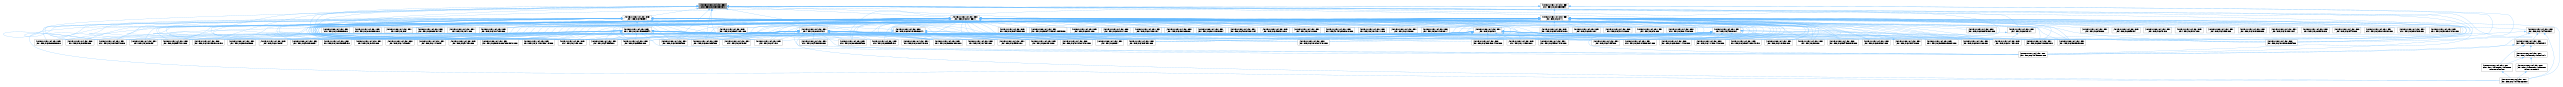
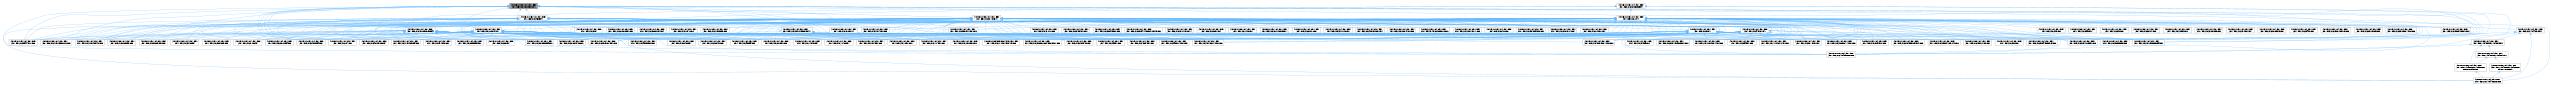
  digraph {
    node [color=grey40 fillcolor=white fontname=Helvetica fontsize=10 shape=box style=filled]
    edge [color=steelblue1 dir=back fontname=Helvetica fontsize=10 labelfontname=Helvetica labelfontsize=10 style=solid]
    n1 [color=gray40 fillcolor=grey60 fontcolor=black height=0.2 label="/home/runner/work/doxygen\l/doxygen/src/memberlist.h" width=0.4]
    n2 [height=0.2 label="/home/runner/work/doxygen\l/doxygen/src/classdef.cpp" width=0.4]
    n3 [height=0.2 label="/home/runner/work/doxygen\l/doxygen/src/context.h" width=0.4]
    n4 [height=0.2 label="/home/runner/work/doxygen\l/doxygen/src/doxygen.cpp" width=0.4]
    n5 [height=0.2 label="/home/runner/work/doxygen\l/doxygen/src/defgen.cpp" width=0.4]
    n6 [height=0.2 label="/home/runner/work/doxygen\l/doxygen/src/definition.cpp" width=0.4]
    n7 [height=0.2 label="/home/runner/work/doxygen\l/doxygen/src/docbookgen.cpp" width=0.4]
    n8 [height=0.2 label="/home/runner/work/doxygen\l/doxygen/src/dotcallgraph.cpp" width=0.4]
-   n9 [height=0.2 label="/home/runner/work/doxygen\l/doxygen/src/dotnode.cpp" width=0.4]
    n10 [height=0.2 label="/home/runner/work/doxygen\l/doxygen/src/doxygen.h" width=0.4]
    n11 [height=0.2 label="/home/runner/work/doxygen\l/doxygen/src/filedef.cpp" width=0.4]
    n12 [height=0.2 label="/home/runner/work/doxygen\l/doxygen/src/groupdef.cpp" width=0.4]
    n13 [height=0.2 label="/home/runner/work/doxygen\l/doxygen/src/index.cpp" width=0.4]
    n14 [height=0.2 label="/home/runner/work/doxygen\l/doxygen/src/memberdef.cpp" width=0.4]
    n15 [height=0.2 label="/home/runner/work/doxygen\l/doxygen/src/xmlgen.cpp" width=0.4]
    n16 [height=0.2 label="/home/runner/work/doxygen\l/doxygen/src/membergroup.cpp" width=0.4]
    n17 [height=0.2 label="/home/runner/work/doxygen\l/doxygen/src/memberlist.cpp" width=0.4]
    n18 [height=0.2 label="/home/runner/work/doxygen\l/doxygen/src/namespacedef.cpp" width=0.4]
    n19 [height=0.2 label="/home/runner/work/doxygen\l/doxygen/src/util.cpp" width=0.4]
    n20 [height=0.2 label="/home/runner/work/doxygen\l/doxygen/src/vhdldocgen.cpp" width=0.4]
    n21 [height=0.2 label="/home/runner/work/doxygen\l/doxygen/src/perlmodgen.cpp" width=0.4]
    n22 [height=0.2 label="/home/runner/work/doxygen\l/doxygen/src/filedef.h" width=0.4]
    n23 [height=0.2 label="/home/runner/work/doxygen\l/doxygen/src/context.cpp" width=0.4]
    n24 [height=0.2 label="/home/runner/work/doxygen\l/doxygen/src/code.l" width=0.4]
    n25 [height=0.2 label="/home/runner/work/doxygen\l/doxygen/src/commentcnv.l" width=0.4]
    n26 [height=0.2 label="/home/runner/work/doxygen\l/doxygen/src/commentscan.l" width=0.4]
    n27 [height=0.2 label="/home/runner/work/doxygen\l/doxygen/src/conceptdef.cpp" width=0.4]
    n28 [height=0.2 label="/home/runner/work/doxygen\l/doxygen/src/diagram.cpp" width=0.4]
    n29 [height=0.2 label="/home/runner/work/doxygen\l/doxygen/src/dirdef.cpp" width=0.4]
    n30 [height=0.2 label="/home/runner/work/doxygen\l/doxygen/src/docbookvisitor.cpp" width=0.4]
    n31 [height=0.2 label="/home/runner/work/doxygen\l/doxygen/ftvhelp/docgroup.cpp" width=0.4]
    n32 [height=0.2 label="/home/runner/work/doxygen\l/doxygen/src/docnode.cpp" width=0.4]
    n33 [height=0.2 label="/home/runner/work/doxygen\l/doxygen/src/docparser.cpp" width=0.4]
    n34 [height=0.2 label="/home/runner/work/doxygen\l/doxygen/src/docsets.cpp" width=0.4]
    n35 [height=0.2 label="/home/runner/work/doxygen\l/doxygen/src/doctokenizer.l" width=0.4]
    n36 [height=0.2 label="/home/runner/work/doxygen\l/doxygen/src/docvisitor.cpp" width=0.4]
    n37 [height=0.2 label="/home/runner/work/doxygen\l/doxygen/src/dot.cpp" width=0.4]
    n38 [height=0.2 label="/home/runner/work/doxygen\l/doxygen/src/dot.h" width=0.4]
    n39 [height=0.2 label="/home/runner/work/doxygen\l/doxygen/src/dotfilepatcher.cpp" width=0.4]
    n40 [height=0.2 label="/home/runner/work/doxygen\l/doxygen/src/dotgraph.cpp" width=0.4]
    n41 [height=0.2 label="/home/runner/work/doxygen\l/doxygen/src/dotlegendgraph.cpp" width=0.4]
    n42 [height=0.2 label="/home/runner/work/doxygen\l/doxygen/src/dotrunner.cpp" width=0.4]
    n43 [height=0.2 label="/home/runner/work/doxygen\l/doxygen/src/htmldocvisitor.cpp" width=0.4]
    n44 [height=0.2 label="/home/runner/work/doxygen\l/doxygen/src/htmlgen.cpp" width=0.4]
    n45 [height=0.2 label="/home/runner/work/doxygen\l/doxygen/src/latexdocvisitor.cpp" width=0.4]
    n46 [height=0.2 label="/home/runner/work/doxygen\l/doxygen/src/latexgen.cpp" width=0.4]
    n47 [height=0.2 label="/home/runner/work/doxygen\l/doxygen/src/mandocvisitor.cpp" width=0.4]
    n48 [height=0.2 label="/home/runner/work/doxygen\l/doxygen/src/rtfdocvisitor.cpp" width=0.4]
    n49 [height=0.2 label="/home/runner/work/doxygen\l/doxygen/src/rtfgen.cpp" width=0.4]
    n50 [height=0.2 label="/home/runner/work/doxygen\l/doxygen/src/xmldocvisitor.cpp" width=0.4]
    n51 [height=0.2 label="/home/runner/work/doxygen\l/doxygen/src/dotdirdeps.cpp" width=0.4]
    n52 [height=0.2 label="/home/runner/work/doxygen\l/doxygen/src/dotgfxhierarchytable.cpp" width=0.4]
    n53 [height=0.2 label="/home/runner/work/doxygen\l/doxygen/src/dotgroupcollaboration.cpp" width=0.4]
    n54 [height=0.2 label="/home/runner/work/doxygen\l/doxygen/src/eclipsehelp.cpp" width=0.4]
    n55 [height=0.2 label="/home/runner/work/doxygen\l/doxygen/src/entry.cpp" width=0.4]
    n56 [height=0.2 label="/home/runner/work/doxygen\l/doxygen/src/formula.cpp" width=0.4]
    n57 [height=0.2 label="/home/runner/work/doxygen\l/doxygen/src/fortrancode.l" width=0.4]
    n58 [height=0.2 label="/home/runner/work/doxygen\l/doxygen/src/fortranscanner.l" width=0.4]
    n59 [height=0.2 label="/home/runner/work/doxygen\l/doxygen/src/ftvhelp.cpp" width=0.4]
    n60 [height=0.2 label="/home/runner/work/doxygen\l/doxygen/src/htmlhelp.cpp" width=0.4]
    n61 [height=0.2 label="/home/runner/work/doxygen\l/doxygen/src/layout.cpp" width=0.4]
    n62 [height=0.2 label="/home/runner/work/doxygen\l/doxygen/src/lexcode.l" width=0.4]
    n63 [height=0.2 label="/home/runner/work/doxygen\l/doxygen/src/main.cpp" width=0.4]
    n64 [height=0.2 label="/home/runner/work/doxygen\l/doxygen/src/mangen.cpp" width=0.4]
    n65 [height=0.2 label="/home/runner/work/doxygen\l/doxygen/src/markdown.cpp" width=0.4]
    n66 [height=0.2 label="/home/runner/work/doxygen\l/doxygen/src/message.cpp" width=0.4]
    n67 [height=0.2 label="/home/runner/work/doxygen\l/doxygen/src/msc.cpp" width=0.4]
    n68 [height=0.2 label="/home/runner/work/doxygen\l/doxygen/src/outputgen.cpp" width=0.4]
    n69 [height=0.2 label="/home/runner/work/doxygen\l/doxygen/src/outputlist.cpp" width=0.4]
    n70 [height=0.2 label="/home/runner/work/doxygen\l/doxygen/src/outputlist.h" width=0.4]
    n71 [height=0.2 label="/home/runner/work/doxygen\l/doxygen/src/pagedef.cpp" width=0.4]
    n72 [height=0.2 label="/home/runner/work/doxygen\l/doxygen/src/pycode.l" width=0.4]
    n73 [height=0.2 label="/home/runner/work/doxygen\l/doxygen/src/sqlcode.l" width=0.4]
    n74 [height=0.2 label="/home/runner/work/doxygen\l/doxygen/src/tooltip.cpp" width=0.4]
    n75 [height=0.2 label="/home/runner/work/doxygen\l/doxygen/src/vhdlcode.l" width=0.4]
    n76 [height=0.2 label="/home/runner/work/doxygen\l/doxygen/src/vhdljjparser.cpp" width=0.4]
    n77 [height=0.2 label="/home/runner/work/doxygen\l/doxygen/src/xmlcode.l" width=0.4]
    n78 [height=0.2 label="/home/runner/work/doxygen\l/doxygen/src/plantuml.cpp" width=0.4]
    n79 [height=0.2 label="/home/runner/work/doxygen\l/doxygen/src/pre.l" width=0.4]
    n80 [height=0.2 label="/home/runner/work/doxygen\l/doxygen/src/pyscanner.l" width=0.4]
    n81 [height=0.2 label="/home/runner/work/doxygen\l/doxygen/src/qhp.cpp" width=0.4]
    n82 [height=0.2 label="/home/runner/work/doxygen\l/doxygen/src/scanner.l" width=0.4]
    n83 [height=0.2 label="/home/runner/work/doxygen\l/doxygen/src/searchindex.cpp" width=0.4]
    n84 [height=0.2 label="/home/runner/work/doxygen\l/doxygen/src/searchindex_js.cpp" width=0.4]
-   n85 [height=0.2 label="/home/runner/work/doxygen\l/doxygen/src/symbolresolver.cpp" width=0.4]
+   n85 [height=0.2 label="/home/runner/latexdocvisitor/doxygen\l/doxygen/src/symbolresolver.cpp" width=0.4]
    n86 [height=0.2 label="/home/runner/work/doxygen\l/doxygen/src/tagreader.cpp" width=0.4]
    n87 [height=0.2 label="/home/runner/work/doxygen\l/doxygen/src/dotincldepgraph.h" width=0.4]
    n88 [height=0.2 label="/home/runner/work/doxygen\l/doxygen/src/namespacedef.h" width=0.4]
    n89 [height=0.2 label="/home/runner/work/doxygen\l/doxygen/src/classlist.cpp" width=0.4]
    n90 [height=0.2 label="/home/runner/work/doxygen\l/doxygen/src/fileparser.cpp" width=0.4]
    n91 [height=0.2 label="/home/runner/work/doxygen\l/doxygen/src/conceptdef.h" width=0.4]
    n92 [height=0.2 label="/home/runner/work/doxygen\l/doxygen/src/util.h" width=0.4]
    n93 [height=0.2 label="/home/runner/work/doxygen\l/doxygen/src/dotincldepgraph.cpp" width=0.4]
    n94 [height=0.2 label="/home/runner/work/doxygen\l/doxygen/src/cite.cpp" width=0.4]
    n95 [height=0.2 label="/home/runner/work/doxygen\l/doxygen/src/defargs.l" width=0.4]
    n96 [height=0.2 label="/home/runner/work/doxygen\l/doxygen/src/dia.cpp" width=0.4]
    n97 [height=0.2 label="/home/runner/work/doxygen\l/doxygen/src/emoji.cpp" width=0.4]
    n98 [height=0.2 label="/home/runner/work/doxygen\l/doxygen/src/filename.h" width=0.4]
    n99 [height=0.2 label="/home/runner/work/doxygen\l/doxygen/src/htags.cpp" width=0.4]
    n100 [height=0.2 label="/home/runner/work/doxygen\l/doxygen/src/language.cpp" width=0.4]
    n101 [height=0.2 label="/home/runner/work/doxygen\l/doxygen/src/lexscanner.l" width=0.4]
    n102 [height=0.2 label="/home/runner/work/doxygen\l/doxygen/src/portable.cpp" width=0.4]
    n103 [height=0.2 label="/home/runner/work/doxygen\l/doxygen/src/reflist.cpp" width=0.4]
    n104 [height=0.2 label="/home/runner/work/doxygen\l/doxygen/src/resourcemgr.cpp" width=0.4]
    n105 [height=0.2 label="/home/runner/work/doxygen\l/doxygen/src/template.cpp" width=0.4]
    n106 [height=0.2 label="/home/runner/work/doxygen\l/doxygen/src/textdocvisitor.cpp" width=0.4]
    n107 [height=0.2 label="/home/runner/work/doxygen\l/doxygen/src/vhdljjparser.h" width=0.4]
    n108 [height=0.2 label="/home/runner/work/doxygen\l/doxygen/vhdlparser/VhdlParser.h" width=0.4]
    n109 [height=0.2 label="/home/runner/work/doxygen\l/doxygen/vhdlparser/VhdlParser\lErrorHandler.hpp" width=0.4]
    n110 [height=0.2 label="/home/runner/work/doxygen\l/doxygen/vhdlparser/vhdlstring.h" width=0.4]
    n111 [height=0.2 label="/home/runner/work/doxygen\l/doxygen/vhdlparser/VhdlParser\lTokenManager.h" width=0.4]
    n1 -> n2
    n1 -> n3
    n1 -> n4
    n1 -> n5
    n1 -> n6
    n1 -> n7
    n1 -> n8
-   n1 -> n9
    n1 -> n10
    n1 -> n11
    n1 -> n12
    n1 -> n13
    n1 -> n14
    n1 -> n15
    n1 -> n16
    n1 -> n17
    n1 -> n18
    n1 -> n19
    n1 -> n20
    n1 -> n21
    n1 -> n22
    n3 -> n4
    n3 -> n23
    n10 -> n2
    n10 -> n4
    n10 -> n5
    n10 -> n6
    n10 -> n7
-   n10 -> n9
    n10 -> n11
    n10 -> n12
    n10 -> n13
    n10 -> n14
    n10 -> n15
    n10 -> n16
    n10 -> n17
    n10 -> n18
    n10 -> n19
    n10 -> n20
    n10 -> n21
    n10 -> n23
    n10 -> n24
    n10 -> n25
    n10 -> n26
    n10 -> n27
    n10 -> n28
    n10 -> n29
    n10 -> n30
    n10 -> n31
    n10 -> n32
    n10 -> n33
    n10 -> n34
    n10 -> n35
    n10 -> n36
    n10 -> n37
    n10 -> n38
    n10 -> n39
    n10 -> n40
    n10 -> n41
    n10 -> n42
    n10 -> n43
    n10 -> n44
    n10 -> n45
    n10 -> n46
    n10 -> n47
    n10 -> n48
    n10 -> n49
    n10 -> n50
    n10 -> n51
    n10 -> n52
    n10 -> n53
    n10 -> n54
    n10 -> n55
    n10 -> n56
    n10 -> n57
    n10 -> n58
    n10 -> n59
    n10 -> n60
    n10 -> n61
    n10 -> n62
    n10 -> n63
    n10 -> n64
    n10 -> n65
    n10 -> n66
    n10 -> n67
    n10 -> n68
    n10 -> n69
    n10 -> n70
    n10 -> n71
    n10 -> n72
    n10 -> n73
    n10 -> n74
    n10 -> n75
    n10 -> n76
    n10 -> n77
    n10 -> n78
    n10 -> n79
    n10 -> n80
    n10 -> n81
    n10 -> n82
    n10 -> n83
    n10 -> n84
    n10 -> n85
    n10 -> n86
    n22 -> n2
    n22 -> n4
    n22 -> n5
    n22 -> n6
    n22 -> n11
    n22 -> n12
    n22 -> n13
    n22 -> n14
    n22 -> n16
    n22 -> n17
    n22 -> n19
    n22 -> n23
    n22 -> n24
    n22 -> n29
    n22 -> n30
    n22 -> n33
    n22 -> n34
    n22 -> n43
    n22 -> n45
    n22 -> n47
    n22 -> n48
    n22 -> n50
    n22 -> n57
    n22 -> n59
    n22 -> n60
    n22 -> n62
    n22 -> n72
    n22 -> n73
    n22 -> n74
    n22 -> n75
    n22 -> n77
    n22 -> n79
    n22 -> n83
    n22 -> n86
    n22 -> n87
    n22 -> n88
    n38 -> n2
    n38 -> n4
    n38 -> n5
    n38 -> n7
    n38 -> n11
    n38 -> n12
    n38 -> n13
    n38 -> n14
    n38 -> n15
    n38 -> n23
    n38 -> n29
    n38 -> n30
    n38 -> n37
    n38 -> n39
    n38 -> n40
    n38 -> n41
    n38 -> n42
    n38 -> n43
    n38 -> n44
    n38 -> n45
    n38 -> n46
    n38 -> n47
    n38 -> n48
    n38 -> n49
    n38 -> n50
    n70 -> n2
    n70 -> n4
    n70 -> n6
    n70 -> n7
    n70 -> n11
    n70 -> n12
    n70 -> n13
    n70 -> n14
    n70 -> n15
    n70 -> n16
    n70 -> n17
    n70 -> n18
    n70 -> n19
    n70 -> n20
    n70 -> n23
    n70 -> n24
    n70 -> n27
    n70 -> n29
    n70 -> n43
    n70 -> n44
    n70 -> n45
    n70 -> n46
    n70 -> n49
    n70 -> n57
    n70 -> n59
    n70 -> n62
    n70 -> n64
    n70 -> n69
    n70 -> n71
    n70 -> n72
    n70 -> n73
    n70 -> n74
    n70 -> n75
    n70 -> n76
    n70 -> n77
    n70 -> n89
    n70 -> n90
    n87 -> n7
    n87 -> n11
    n87 -> n15
    n87 -> n23
    n87 -> n44
    n87 -> n46
    n87 -> n49
    n87 -> n93
    n88 -> n2
    n88 -> n4
    n88 -> n5
    n88 -> n6
    n88 -> n7
    n88 -> n11
    n88 -> n12
    n88 -> n13
    n88 -> n14
    n88 -> n15
    n88 -> n16
    n88 -> n17
    n88 -> n18
    n88 -> n19
    n88 -> n20
    n88 -> n21
    n88 -> n23
    n88 -> n24
    n88 -> n27
    n88 -> n32
    n88 -> n33
    n88 -> n34
    n88 -> n46
    n88 -> n49
    n88 -> n53
    n88 -> n57
    n88 -> n71
    n88 -> n72
    n88 -> n84
    n88 -> n85
    n89 -> n10
    n91 -> n4
    n91 -> n11
    n91 -> n18
    n91 -> n27
    n91 -> n92
    n92 -> n2
    n92 -> n4
    n92 -> n5
    n92 -> n6
    n92 -> n7
    n92 -> n8
-   n92 -> n9
    n92 -> n11
    n92 -> n12
    n92 -> n13
    n92 -> n14
    n92 -> n15
    n92 -> n16
    n92 -> n17
    n92 -> n18
    n92 -> n19
    n92 -> n20
    n92 -> n21
    n92 -> n23
    n92 -> n24
    n92 -> n25
    n92 -> n26
    n92 -> n28
    n92 -> n29
    n92 -> n30
    n92 -> n31
    n92 -> n33
    n92 -> n34
    n92 -> n36
    n92 -> n37
    n92 -> n39
    n92 -> n40
    n92 -> n41
    n92 -> n42
    n92 -> n43
    n92 -> n45
    n92 -> n46
    n92 -> n47
    n92 -> n48
    n92 -> n49
    n92 -> n50
    n92 -> n51
    n92 -> n52
    n92 -> n53
    n92 -> n54
    n92 -> n55
    n92 -> n56
    n92 -> n57
    n92 -> n58
    n92 -> n59
    n92 -> n60
    n92 -> n61
    n92 -> n64
    n92 -> n65
    n92 -> n67
    n92 -> n71
    n92 -> n72
    n92 -> n73
    n92 -> n74
    n92 -> n75
    n92 -> n76
    n92 -> n77
    n92 -> n78
    n92 -> n79
    n92 -> n80
    n92 -> n81
    n92 -> n82
    n92 -> n83
    n92 -> n84
    n92 -> n85
    n92 -> n86
    n92 -> n89
    n92 -> n93
    n92 -> n94
    n92 -> n95
    n92 -> n96
    n92 -> n97
    n92 -> n98
    n92 -> n99
    n92 -> n100
    n92 -> n101
    n92 -> n102
    n92 -> n103
    n92 -> n104
    n92 -> n105
    n92 -> n106
    n92 -> n107
    n98 -> n4
    n98 -> n5
    n98 -> n7
    n98 -> n11
    n98 -> n13
    n98 -> n15
    n98 -> n19
    n98 -> n20
    n98 -> n21
    n98 -> n23
    n98 -> n24
    n98 -> n29
    n98 -> n30
    n98 -> n46
    n98 -> n49
    n98 -> n50
    n98 -> n84
    n98 -> n86
    n107 -> n4
    n107 -> n20
    n107 -> n76
    n107 -> n108
    n108 -> n20
    n108 -> n109
    n108 -> n110
    n109 -> n76
    n110 -> n109
    n110 -> n111
    n111 -> n76
  }
